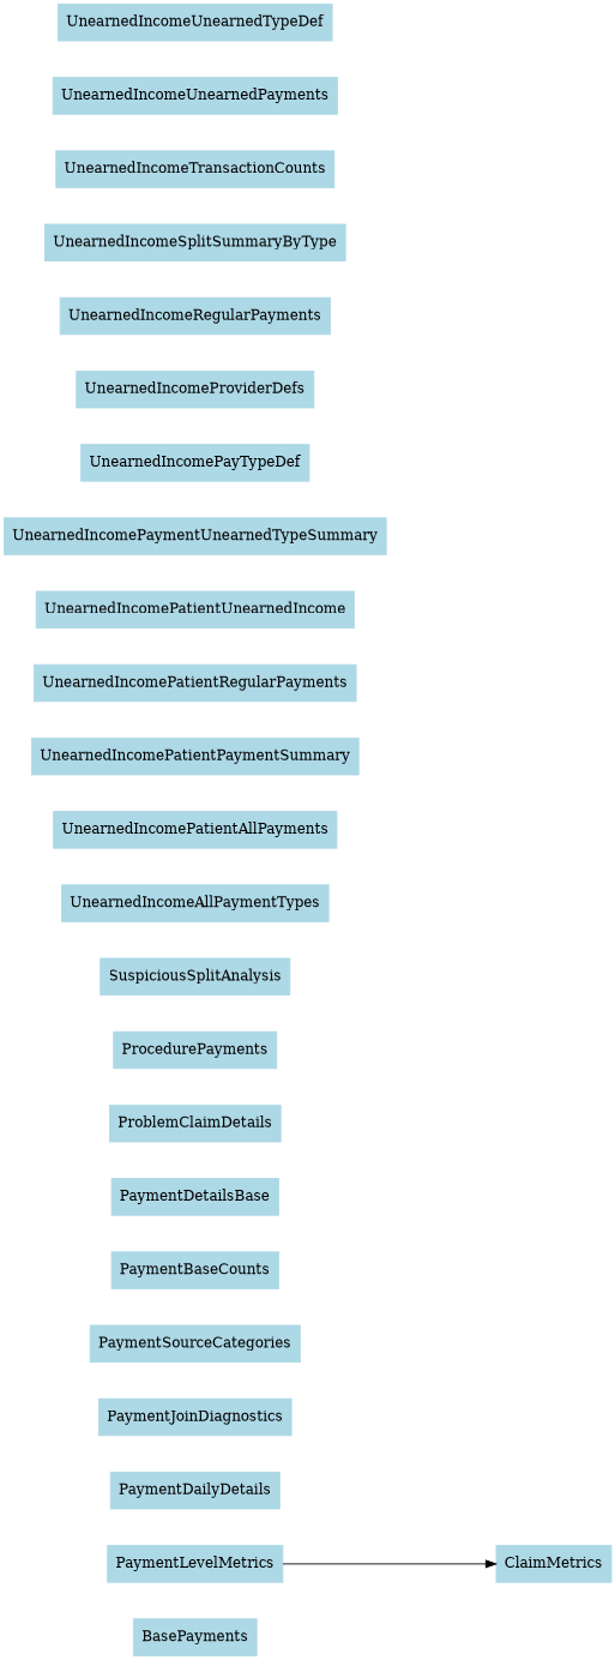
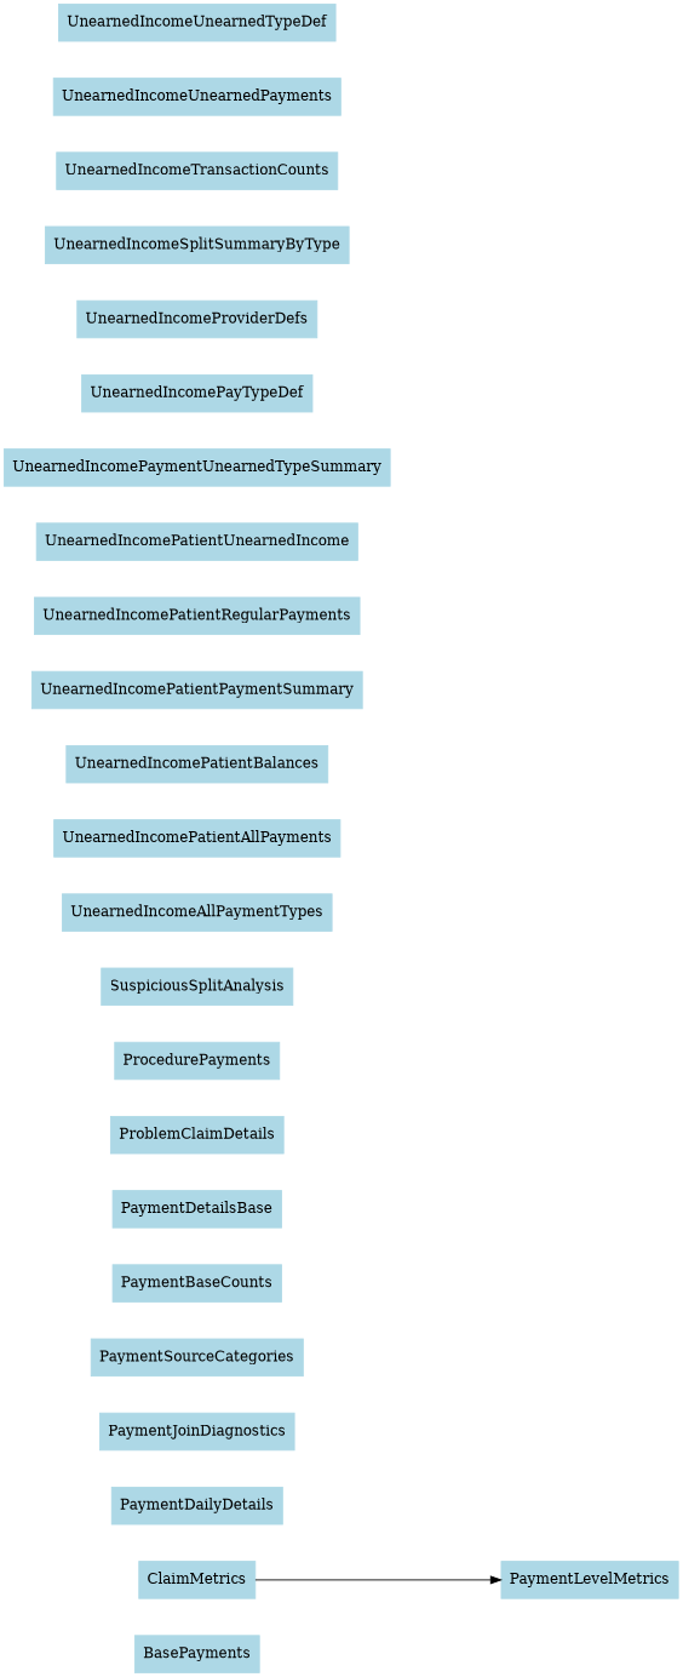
  digraph {
    fontsize=14
    nodesep=0.5
    rankdir=LR
    ranksep=1.5
    fontname="DejaVu Serif"
    node [color=lightblue shape=box style=filled fontname="DejaVu Serif"]
    n1 [label=BasePayments]
    n2 [label=ClaimMetrics]
    n3 [label=PaymentLevelMetrics]
    n4 [label=PaymentDailyDetails]
    n5 [label=PaymentJoinDiagnostics]
    n6 [label=PaymentSourceCategories]
    n7 [label=PaymentBaseCounts]
    n8 [label=PaymentDetailsBase]
    n9 [label=ProblemClaimDetails]
    n10 [label=ProcedurePayments]
    n11 [label=SuspiciousSplitAnalysis]
    n12 [label=UnearnedIncomeAllPaymentTypes]
    n13 [label=UnearnedIncomePatientAllPayments]
+   n14 [label=UnearnedIncomePatientBalances]
    n15 [label=UnearnedIncomePatientPaymentSummary]
    n16 [label=UnearnedIncomePatientRegularPayments]
    n17 [label=UnearnedIncomePatientUnearnedIncome]
    n18 [label=UnearnedIncomePaymentUnearnedTypeSummary]
    n19 [label=UnearnedIncomePayTypeDef]
    n20 [label=UnearnedIncomeProviderDefs]
-   n21 [label=UnearnedIncomeRegularPayments]
    n22 [label=UnearnedIncomeSplitSummaryByType]
    n23 [label=UnearnedIncomeTransactionCounts]
    n24 [label=UnearnedIncomeUnearnedPayments]
    n25 [label=UnearnedIncomeUnearnedTypeDef]
-   n3 -> n2 [fontname="DejaVu Serif"]
+   n2 -> n3 [fontname="DejaVu Serif"]
  }
